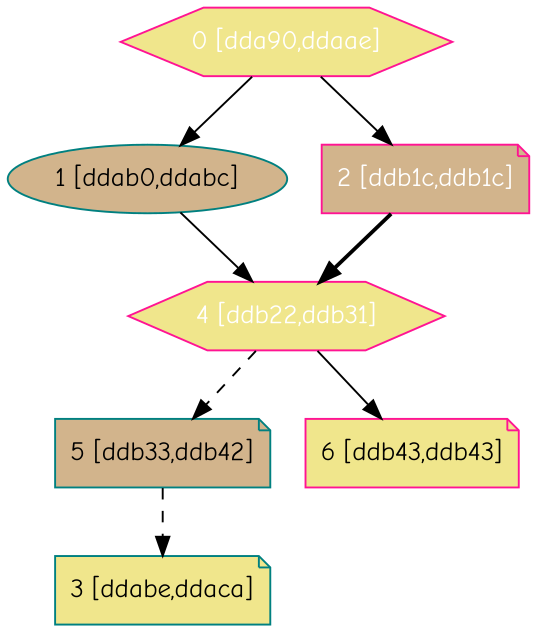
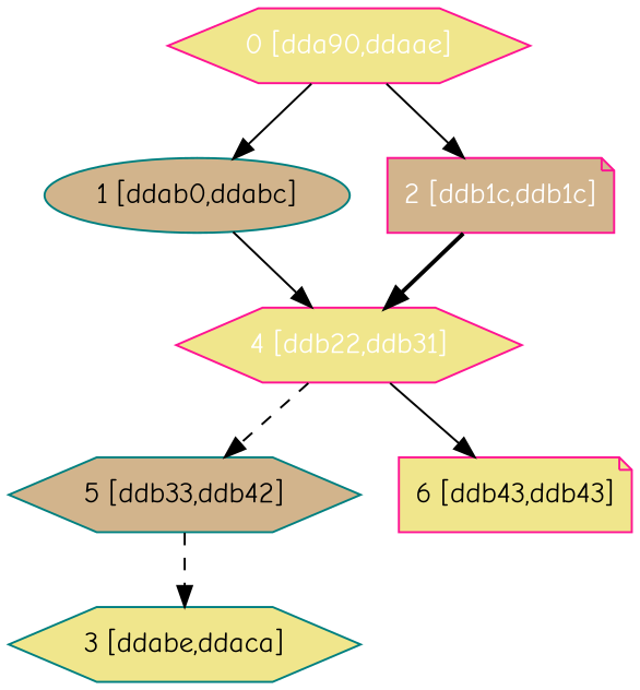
  digraph {
    fontname="Comic Neue"
    node [color=deeppink fillcolor=khaki fontcolor="#000000" fontname="Comic Neue" shape=note style=filled]
    edge [fontname="Comic Neue" style=solid]
    n1 [fontcolor="#ffffff" label="0 [dda90,ddaae]" shape=hexagon]
    n2 [color=teal fillcolor=tan label="1 [ddab0,ddabc]" shape=ellipse]
    n3 [fillcolor=tan fontcolor="#ffffff" label="2 [ddb1c,ddb1c]"]
    n4 [fontcolor="#ffffff" label="4 [ddb22,ddb31]" shape=hexagon]
-   n5 [color=teal label="3 [ddabe,ddaca]"]
-   n6 [color=teal fillcolor=tan label="5 [ddb33,ddb42]"]
+   n5 [color=teal label="3 [ddabe,ddaca]" shape=hexagon]
+   n6 [color=teal fillcolor=tan label="5 [ddb33,ddb42]" shape=hexagon]
    n7 [label="6 [ddb43,ddb43]"]
    n1 -> n2
    n1 -> n3
    n2 -> n4
    n3 -> n4 [style=bold]
    n4 -> n6 [style=dashed]
    n4 -> n7
    n6 -> n5 [style=dashed]
  }
